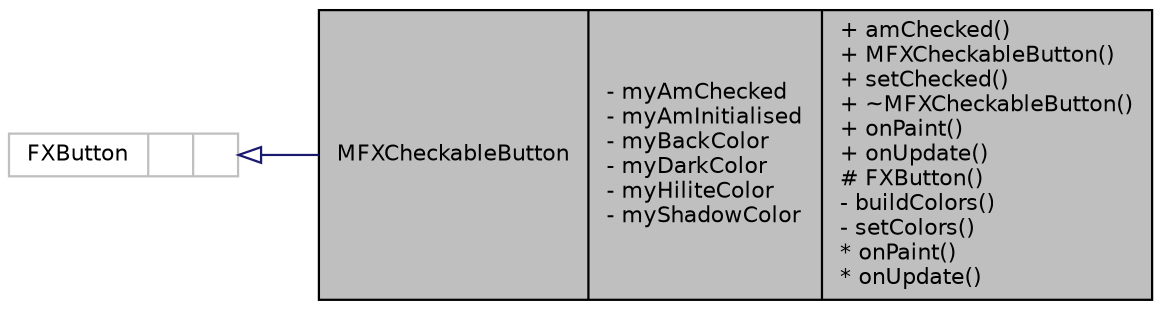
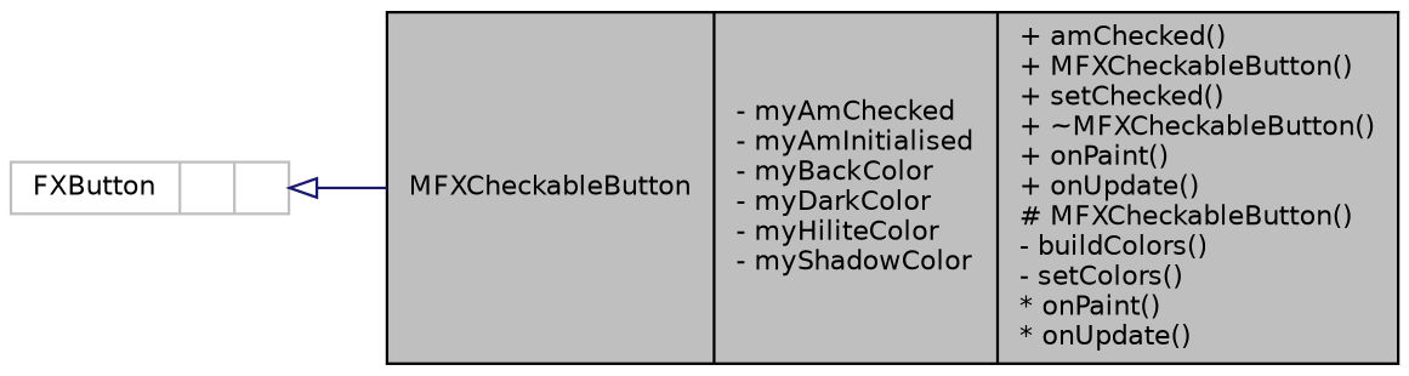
  digraph {
    rankdir=LR
    node [fontname=Helvetica fontsize=10 shape=record style=filled]
-   n1 [color=black fillcolor=grey75 fontcolor=black height=0.2 label="{MFXCheckableButton\n|- myAmChecked\l- myAmInitialised\l- myBackColor\l- myDarkColor\l- myHiliteColor\l- myShadowColor\l|+ amChecked()\l+ MFXCheckableButton()\l+ setChecked()\l+ ~MFXCheckableButton()\l+ onPaint()\l+ onUpdate()\l# FXButton()\l- buildColors()\l- setColors()\l* onPaint()\l* onUpdate()\l}" width=0.4]
+   n1 [color=black fillcolor=grey75 fontcolor=black height=0.2 label="{MFXCheckableButton\n|- myAmChecked\l- myAmInitialised\l- myBackColor\l- myDarkColor\l- myHiliteColor\l- myShadowColor\l|+ amChecked()\l+ MFXCheckableButton()\l+ setChecked()\l+ ~MFXCheckableButton()\l+ onPaint()\l+ onUpdate()\l# MFXCheckableButton()\l- buildColors()\l- setColors()\l* onPaint()\l* onUpdate()\l}" width=0.4]
    n2 [color=grey75 fillcolor=white height=0.2 label="{FXButton\n||}" width=0.4]
    n2 -> n1 [arrowtail=onormal color=midnightblue dir=back fontname=Helvetica fontsize=10 labelfontname=Helvetica labelfontsize=10 style=solid]
  }
